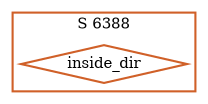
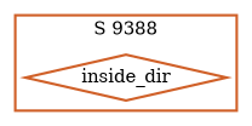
  digraph {
    rankdir=LR
    n1 [color="#D06028" label=inside_dir shape=diamond style=bold]
    subgraph cluster_1 {
      color="#D06028"
-     label="S 6388"
+     label="S 9388"
      style=bold
      n1
    }
  }
